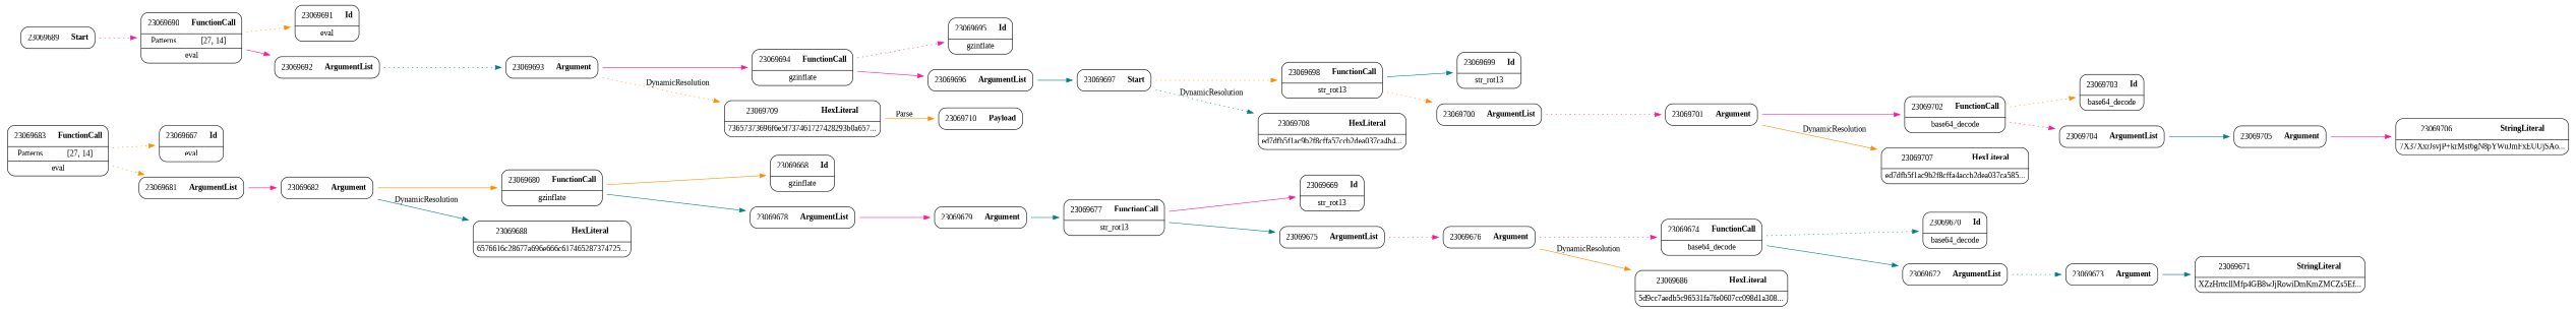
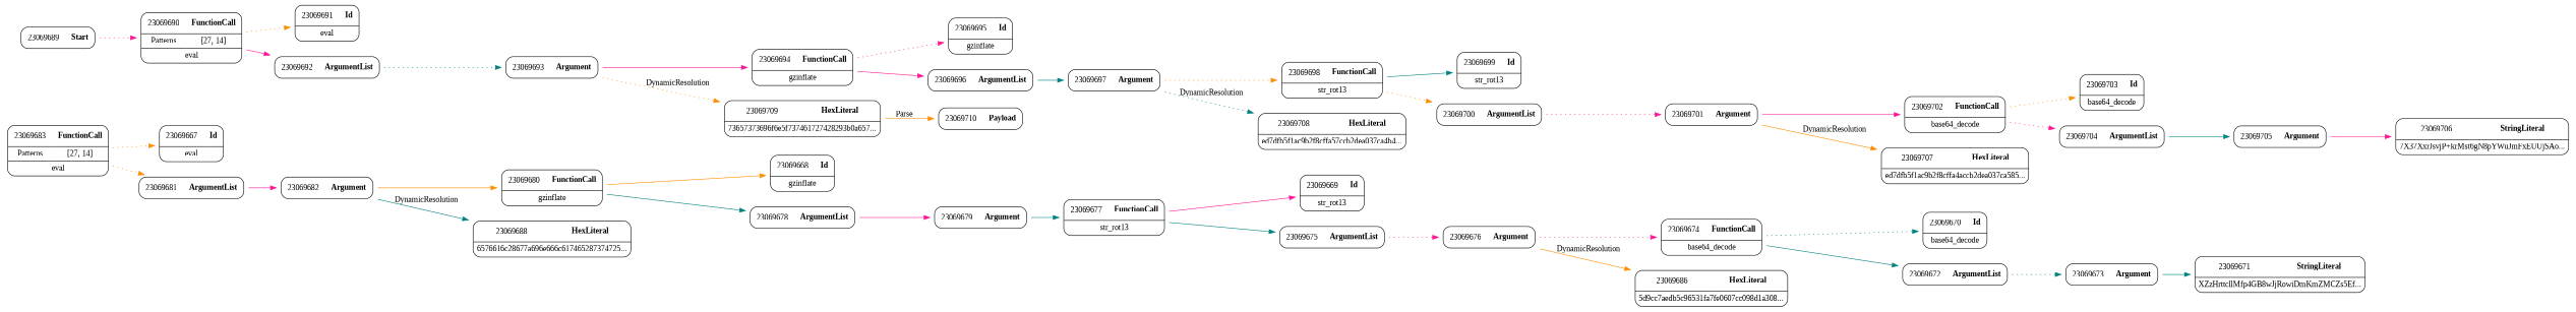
  digraph {
    fontname="Liberation Serif"
    rankdir=LR
    node [fontname="Liberation Serif" shape=none]
    edge [color=deeppink fontname="Liberation Serif" style=solid weight=2]
    n1 [label=<<TABLE border='1' cellspacing='0' cellpadding='10' style='rounded' ><TR><TD border='0'>23069667</TD><TD border='0'><B>Id</B></TD></TR><HR/><TR><TD border='0' cellpadding='5' colspan='2'>eval</TD></TR></TABLE>>]
    n2 [label=<<TABLE border='1' cellspacing='0' cellpadding='10' style='rounded' ><TR><TD border='0'>23069668</TD><TD border='0'><B>Id</B></TD></TR><HR/><TR><TD border='0' cellpadding='5' colspan='2'>gzinflate</TD></TR></TABLE>>]
    n3 [label=<<TABLE border='1' cellspacing='0' cellpadding='10' style='rounded' ><TR><TD border='0'>23069669</TD><TD border='0'><B>Id</B></TD></TR><HR/><TR><TD border='0' cellpadding='5' colspan='2'>str_rot13</TD></TR></TABLE>>]
    n4 [label=<<TABLE border='1' cellspacing='0' cellpadding='10' style='rounded' ><TR><TD border='0'>23069670</TD><TD border='0'><B>Id</B></TD></TR><HR/><TR><TD border='0' cellpadding='5' colspan='2'>base64_decode</TD></TR></TABLE>>]
    n5 [label=<<TABLE border='1' cellspacing='0' cellpadding='10' style='rounded' ><TR><TD border='0'>23069671</TD><TD border='0'><B>StringLiteral</B></TD></TR><HR/><TR><TD border='0' cellpadding='5' colspan='2'>XZzHrttcllMfp4GB8wJjRowiDmKmZMCZs5Ef...</TD></TR></TABLE>>]
    n6 [label=<<TABLE border='1' cellspacing='0' cellpadding='10' style='rounded' ><TR><TD border='0'>23069672</TD><TD border='0'><B>ArgumentList</B></TD></TR></TABLE>>]
    n7 [label=<<TABLE border='1' cellspacing='0' cellpadding='10' style='rounded' ><TR><TD border='0'>23069673</TD><TD border='0'><B>Argument</B></TD></TR></TABLE>>]
    n8 [label=<<TABLE border='1' cellspacing='0' cellpadding='10' style='rounded' ><TR><TD border='0'>23069674</TD><TD border='0'><B>FunctionCall</B></TD></TR><HR/><TR><TD border='0' cellpadding='5' colspan='2'>base64_decode</TD></TR></TABLE>>]
    n9 [label=<<TABLE border='1' cellspacing='0' cellpadding='10' style='rounded' ><TR><TD border='0'>23069675</TD><TD border='0'><B>ArgumentList</B></TD></TR></TABLE>>]
    n10 [label=<<TABLE border='1' cellspacing='0' cellpadding='10' style='rounded' ><TR><TD border='0'>23069676</TD><TD border='0'><B>Argument</B></TD></TR></TABLE>>]
    n11 [label=<<TABLE border='1' cellspacing='0' cellpadding='10' style='rounded' ><TR><TD border='0'>23069686</TD><TD border='0'><B>HexLiteral</B></TD></TR><HR/><TR><TD border='0' cellpadding='5' colspan='2'>5d9cc7aedb5c96531fa7fe0607cc098d1a308...</TD></TR></TABLE>>]
    n12 [label=<<TABLE border='1' cellspacing='0' cellpadding='10' style='rounded' ><TR><TD border='0'>23069677</TD><TD border='0'><B>FunctionCall</B></TD></TR><HR/><TR><TD border='0' cellpadding='5' colspan='2'>str_rot13</TD></TR></TABLE>>]
    n13 [label=<<TABLE border='1' cellspacing='0' cellpadding='10' style='rounded' ><TR><TD border='0'>23069678</TD><TD border='0'><B>ArgumentList</B></TD></TR></TABLE>>]
    n14 [label=<<TABLE border='1' cellspacing='0' cellpadding='10' style='rounded' ><TR><TD border='0'>23069679</TD><TD border='0'><B>Argument</B></TD></TR></TABLE>>]
    n15 [label=<<TABLE border='1' cellspacing='0' cellpadding='10' style='rounded' ><TR><TD border='0'>23069680</TD><TD border='0'><B>FunctionCall</B></TD></TR><HR/><TR><TD border='0' cellpadding='5' colspan='2'>gzinflate</TD></TR></TABLE>>]
    n16 [label=<<TABLE border='1' cellspacing='0' cellpadding='10' style='rounded' ><TR><TD border='0'>23069681</TD><TD border='0'><B>ArgumentList</B></TD></TR></TABLE>>]
    n17 [label=<<TABLE border='1' cellspacing='0' cellpadding='10' style='rounded' ><TR><TD border='0'>23069682</TD><TD border='0'><B>Argument</B></TD></TR></TABLE>>]
    n18 [label=<<TABLE border='1' cellspacing='0' cellpadding='10' style='rounded' ><TR><TD border='0'>23069688</TD><TD border='0'><B>HexLiteral</B></TD></TR><HR/><TR><TD border='0' cellpadding='5' colspan='2'>6576616c28677a696e666c617465287374725...</TD></TR></TABLE>>]
    n19 [label=<<TABLE border='1' cellspacing='0' cellpadding='10' style='rounded' ><TR><TD border='0'>23069689</TD><TD border='0'><B>Start</B></TD></TR></TABLE>>]
    n20 [label=<<TABLE border='1' cellspacing='0' cellpadding='10' style='rounded' ><TR><TD border='0'>23069690</TD><TD border='0'><B>FunctionCall</B></TD></TR><HR/><TR><TD border='0' cellpadding='5'>Patterns</TD><TD border='0' cellpadding='5'>[27, 14]</TD></TR><HR/><TR><TD border='0' cellpadding='5' colspan='2'>eval</TD></TR></TABLE>>]
    n21 [label=<<TABLE border='1' cellspacing='0' cellpadding='10' style='rounded' ><TR><TD border='0'>23069683</TD><TD border='0'><B>FunctionCall</B></TD></TR><HR/><TR><TD border='0' cellpadding='5'>Patterns</TD><TD border='0' cellpadding='5'>[27, 14]</TD></TR><HR/><TR><TD border='0' cellpadding='5' colspan='2'>eval</TD></TR></TABLE>>]
    n22 [label=<<TABLE border='1' cellspacing='0' cellpadding='10' style='rounded' ><TR><TD border='0'>23069691</TD><TD border='0'><B>Id</B></TD></TR><HR/><TR><TD border='0' cellpadding='5' colspan='2'>eval</TD></TR></TABLE>>]
    n23 [label=<<TABLE border='1' cellspacing='0' cellpadding='10' style='rounded' ><TR><TD border='0'>23069692</TD><TD border='0'><B>ArgumentList</B></TD></TR></TABLE>>]
    n24 [label=<<TABLE border='1' cellspacing='0' cellpadding='10' style='rounded' ><TR><TD border='0'>23069693</TD><TD border='0'><B>Argument</B></TD></TR></TABLE>>]
    n25 [label=<<TABLE border='1' cellspacing='0' cellpadding='10' style='rounded' ><TR><TD border='0'>23069694</TD><TD border='0'><B>FunctionCall</B></TD></TR><HR/><TR><TD border='0' cellpadding='5' colspan='2'>gzinflate</TD></TR></TABLE>>]
    n26 [label=<<TABLE border='1' cellspacing='0' cellpadding='10' style='rounded' ><TR><TD border='0'>23069709</TD><TD border='0'><B>HexLiteral</B></TD></TR><HR/><TR><TD border='0' cellpadding='5' colspan='2'>73657373696f6e5f737461727428293b0a657...</TD></TR></TABLE>>]
    n27 [label=<<TABLE border='1' cellspacing='0' cellpadding='10' style='rounded' ><TR><TD border='0'>23069695</TD><TD border='0'><B>Id</B></TD></TR><HR/><TR><TD border='0' cellpadding='5' colspan='2'>gzinflate</TD></TR></TABLE>>]
    n28 [label=<<TABLE border='1' cellspacing='0' cellpadding='10' style='rounded' ><TR><TD border='0'>23069696</TD><TD border='0'><B>ArgumentList</B></TD></TR></TABLE>>]
    n29 [label=<<TABLE border='1' cellspacing='0' cellpadding='10' style='rounded' ><TR><TD border='0'>23069710</TD><TD border='0'><B>Payload</B></TD></TR></TABLE>>]
-   n30 [label=<<TABLE border='1' cellspacing='0' cellpadding='10' style='rounded' ><TR><TD border='0'>23069697</TD><TD border='0'><B>Start</B></TD></TR></TABLE>>]
+   n30 [label=<<TABLE border='1' cellspacing='0' cellpadding='10' style='rounded' ><TR><TD border='0'>23069697</TD><TD border='0'><B>Argument</B></TD></TR></TABLE>>]
    n31 [label=<<TABLE border='1' cellspacing='0' cellpadding='10' style='rounded' ><TR><TD border='0'>23069698</TD><TD border='0'><B>FunctionCall</B></TD></TR><HR/><TR><TD border='0' cellpadding='5' colspan='2'>str_rot13</TD></TR></TABLE>>]
    n32 [label=<<TABLE border='1' cellspacing='0' cellpadding='10' style='rounded' ><TR><TD border='0'>23069708</TD><TD border='0'><B>HexLiteral</B></TD></TR><HR/><TR><TD border='0' cellpadding='5' colspan='2'>ed7dfb5f1ac9b2f8cffa57ccb2dea037ca4b4...</TD></TR></TABLE>>]
    n33 [label=<<TABLE border='1' cellspacing='0' cellpadding='10' style='rounded' ><TR><TD border='0'>23069699</TD><TD border='0'><B>Id</B></TD></TR><HR/><TR><TD border='0' cellpadding='5' colspan='2'>str_rot13</TD></TR></TABLE>>]
    n34 [label=<<TABLE border='1' cellspacing='0' cellpadding='10' style='rounded' ><TR><TD border='0'>23069700</TD><TD border='0'><B>ArgumentList</B></TD></TR></TABLE>>]
    n35 [label=<<TABLE border='1' cellspacing='0' cellpadding='10' style='rounded' ><TR><TD border='0'>23069701</TD><TD border='0'><B>Argument</B></TD></TR></TABLE>>]
    n36 [label=<<TABLE border='1' cellspacing='0' cellpadding='10' style='rounded' ><TR><TD border='0'>23069702</TD><TD border='0'><B>FunctionCall</B></TD></TR><HR/><TR><TD border='0' cellpadding='5' colspan='2'>base64_decode</TD></TR></TABLE>>]
    n37 [label=<<TABLE border='1' cellspacing='0' cellpadding='10' style='rounded' ><TR><TD border='0'>23069707</TD><TD border='0'><B>HexLiteral</B></TD></TR><HR/><TR><TD border='0' cellpadding='5' colspan='2'>ed7dfb5f1ac9b2f8cffa4accb2dea037ca585...</TD></TR></TABLE>>]
    n38 [label=<<TABLE border='1' cellspacing='0' cellpadding='10' style='rounded' ><TR><TD border='0'>23069703</TD><TD border='0'><B>Id</B></TD></TR><HR/><TR><TD border='0' cellpadding='5' colspan='2'>base64_decode</TD></TR></TABLE>>]
    n39 [label=<<TABLE border='1' cellspacing='0' cellpadding='10' style='rounded' ><TR><TD border='0'>23069704</TD><TD border='0'><B>ArgumentList</B></TD></TR></TABLE>>]
    n40 [label=<<TABLE border='1' cellspacing='0' cellpadding='10' style='rounded' ><TR><TD border='0'>23069705</TD><TD border='0'><B>Argument</B></TD></TR></TABLE>>]
    n41 [label=<<TABLE border='1' cellspacing='0' cellpadding='10' style='rounded' ><TR><TD border='0'>23069706</TD><TD border='0'><B>StringLiteral</B></TD></TR><HR/><TR><TD border='0' cellpadding='5' colspan='2'>7X37XxrJsvjP+krMst6gN8pYWuJmFxEUUjSAo...</TD></TR></TABLE>>]
    n6 -> n7 [color=teal style=dotted]
    n7 -> n5 [color=teal]
    n8 -> n4 [color=teal style=dotted]
    n8 -> n6 [color=teal]
    n9 -> n10 [style=dotted]
    n10 -> n8 [style=dotted]
    n10 -> n11 [color=darkorange label=DynamicResolution weight=""]
    n12 -> n3
    n12 -> n9 [color=teal]
    n13 -> n14
    n14 -> n12 [color=teal]
    n15 -> n2 [color=darkorange]
    n15 -> n13 [color=teal]
    n16 -> n17
    n17 -> n15 [color=darkorange]
    n17 -> n18 [color=teal label=DynamicResolution weight=""]
    n19 -> n20 [style=dotted]
    n20 -> n22 [color=darkorange style=dotted]
    n20 -> n23
    n21 -> n1 [color=darkorange style=dotted]
    n21 -> n16 [color=darkorange style=dotted]
    n23 -> n24 [color=teal style=dotted]
    n24 -> n25
    n24 -> n26 [color=darkorange label=DynamicResolution style=dotted weight=""]
    n25 -> n27 [style=dotted]
    n25 -> n28
    n26 -> n29 [color=darkorange label=Parse weight=""]
    n28 -> n30 [color=teal]
    n30 -> n31 [color=darkorange style=dotted]
    n30 -> n32 [color=teal label=DynamicResolution style=dotted weight=""]
    n31 -> n33 [color=teal]
    n31 -> n34 [color=darkorange style=dotted]
    n34 -> n35 [style=dotted]
    n35 -> n36
    n35 -> n37 [color=darkorange label=DynamicResolution weight=""]
    n36 -> n38 [color=darkorange style=dotted]
    n36 -> n39 [style=dotted]
    n39 -> n40 [color=teal]
    n40 -> n41
  }
